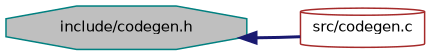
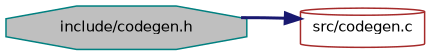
  digraph {
    rankdir=LR
    node [fontname=Helvetica fontsize=10 style=filled]
    n1 [color=teal fillcolor=grey75 fontcolor=black height=0.2 label="include/codegen.h" shape=octagon width=0.4]
    n2 [color=brown fillcolor=white height=0.2 label="src/codegen.c" shape=cylinder width=0.4]
-   n1 -> n2 [color=midnightblue dir=back fontname=Helvetica fontsize=10 labelfontname=Helvetica labelfontsize=10 style=bold]
+   n2 -> n1 [color=midnightblue dir=back fontname=Helvetica fontsize=10 labelfontname=Helvetica labelfontsize=10 style=bold]
  }
